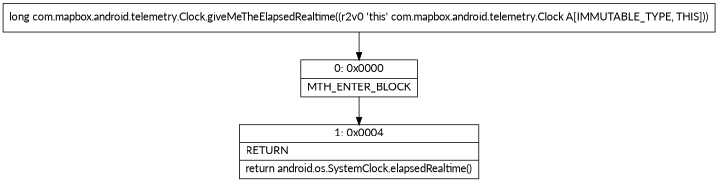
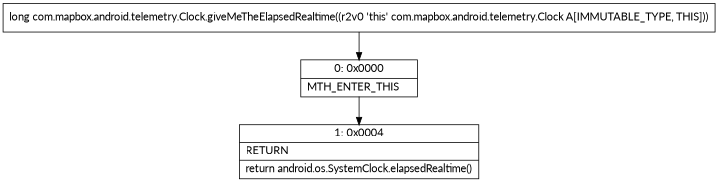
  digraph {
    fontname=Lato
    node [shape=record fontname=Lato]
    edge [fontname=Lato]
-   n1 [label="{0\:\ 0x0000|MTH_ENTER_BLOCK\l}"]
+   n1 [label="{0\:\ 0x0000|MTH_ENTER_THIS\l}"]
    n2 [label="{1\:\ 0x0004|RETURN\l|return android.os.SystemClock.elapsedRealtime()\l}"]
    n3 [label="{long com.mapbox.android.telemetry.Clock.giveMeTheElapsedRealtime((r2v0 'this' com.mapbox.android.telemetry.Clock A[IMMUTABLE_TYPE, THIS])) }"]
    n1 -> n2
    n3 -> n1
  }
